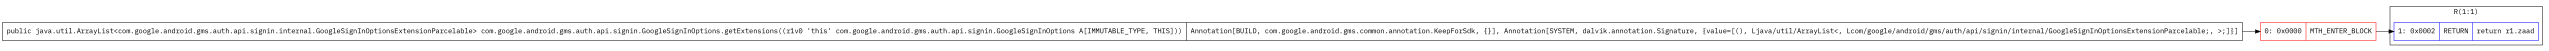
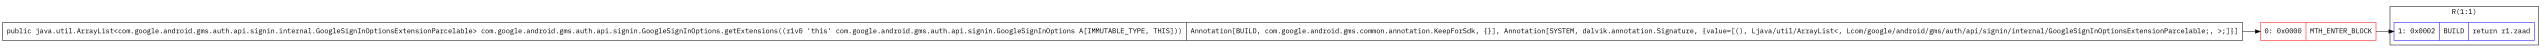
  digraph {
    rankdir=LR
    fontname="IBM Plex Mono"
    node [shape=record fontname="IBM Plex Mono"]
    edge [fontname="IBM Plex Mono"]
-   n1 [color=blue label="{1\:\ 0x0002|RETURN\l|return r1.zaad\l}"]
+   n1 [color=blue label="{1\:\ 0x0002|BUILD\l|return r1.zaad\l}"]
    n2 [color=red label="{0\:\ 0x0000|MTH_ENTER_BLOCK\l}"]
    n3 [label="{public java.util.ArrayList\<com.google.android.gms.auth.api.signin.internal.GoogleSignInOptionsExtensionParcelable\> com.google.android.gms.auth.api.signin.GoogleSignInOptions.getExtensions((r1v0 'this' com.google.android.gms.auth.api.signin.GoogleSignInOptions A[IMMUTABLE_TYPE, THIS]))  | Annotation[BUILD, com.google.android.gms.common.annotation.KeepForSdk, \{\}], Annotation[SYSTEM, dalvik.annotation.Signature, \{value=[(), Ljava\/util\/ArrayList\<, Lcom\/google\/android\/gms\/auth\/api\/signin\/internal\/GoogleSignInOptionsExtensionParcelable;, \>;]\}]\l}"]
    subgraph cluster_1 {
      label="R(1:1)"
      n1
    }
    n2 -> n1
    n3 -> n2
  }
